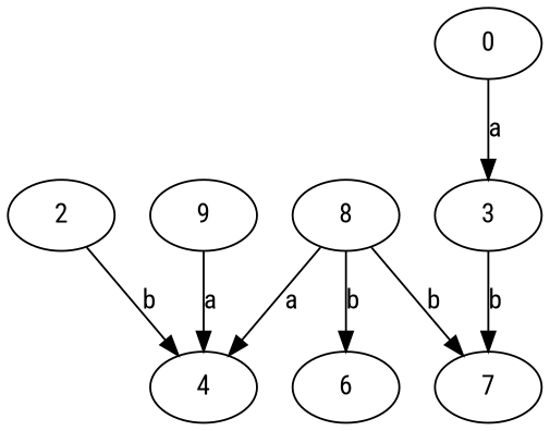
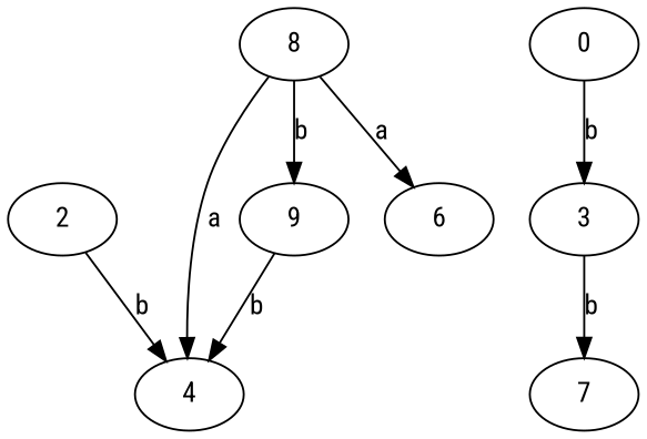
  strict digraph {
    fontname="Roboto Condensed"
    node [fontname="Roboto Condensed"]
    edge [fontname="Roboto Condensed"]
    2
    4
    3
    7
    0
    n6 [label=8]
    n7 [label=9]
    6
    2 -> 4 [label=b]
    3 -> 7 [label=b]
-   0 -> 3 [label=a]
+   0 -> 3 [label=b]
    n6 -> 4 [label=a]
-   n6 -> 7 [label=b]
-   n6 -> 6 [label=b]
-   n7 -> 4 [label=a]
+   n6 -> n7 [label=b]
+   n6 -> 6 [label=a]
+   n7 -> 4 [label=b]
  }
